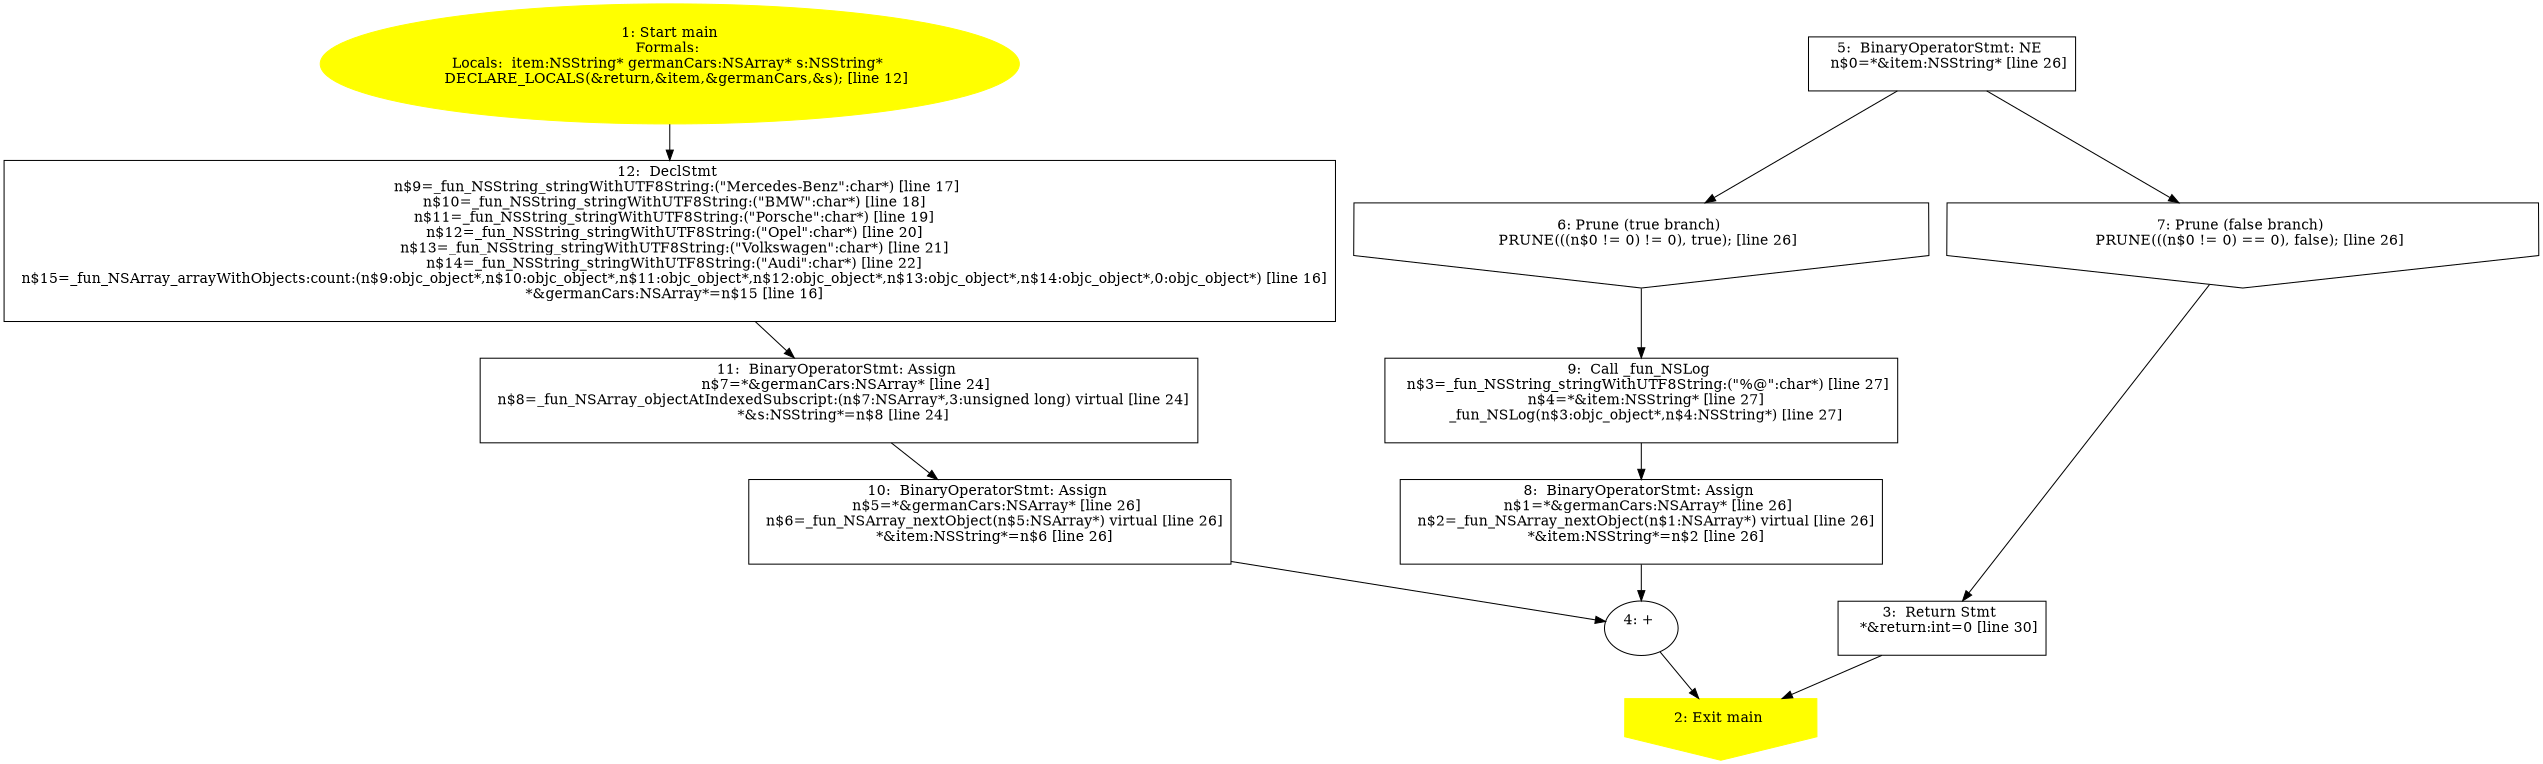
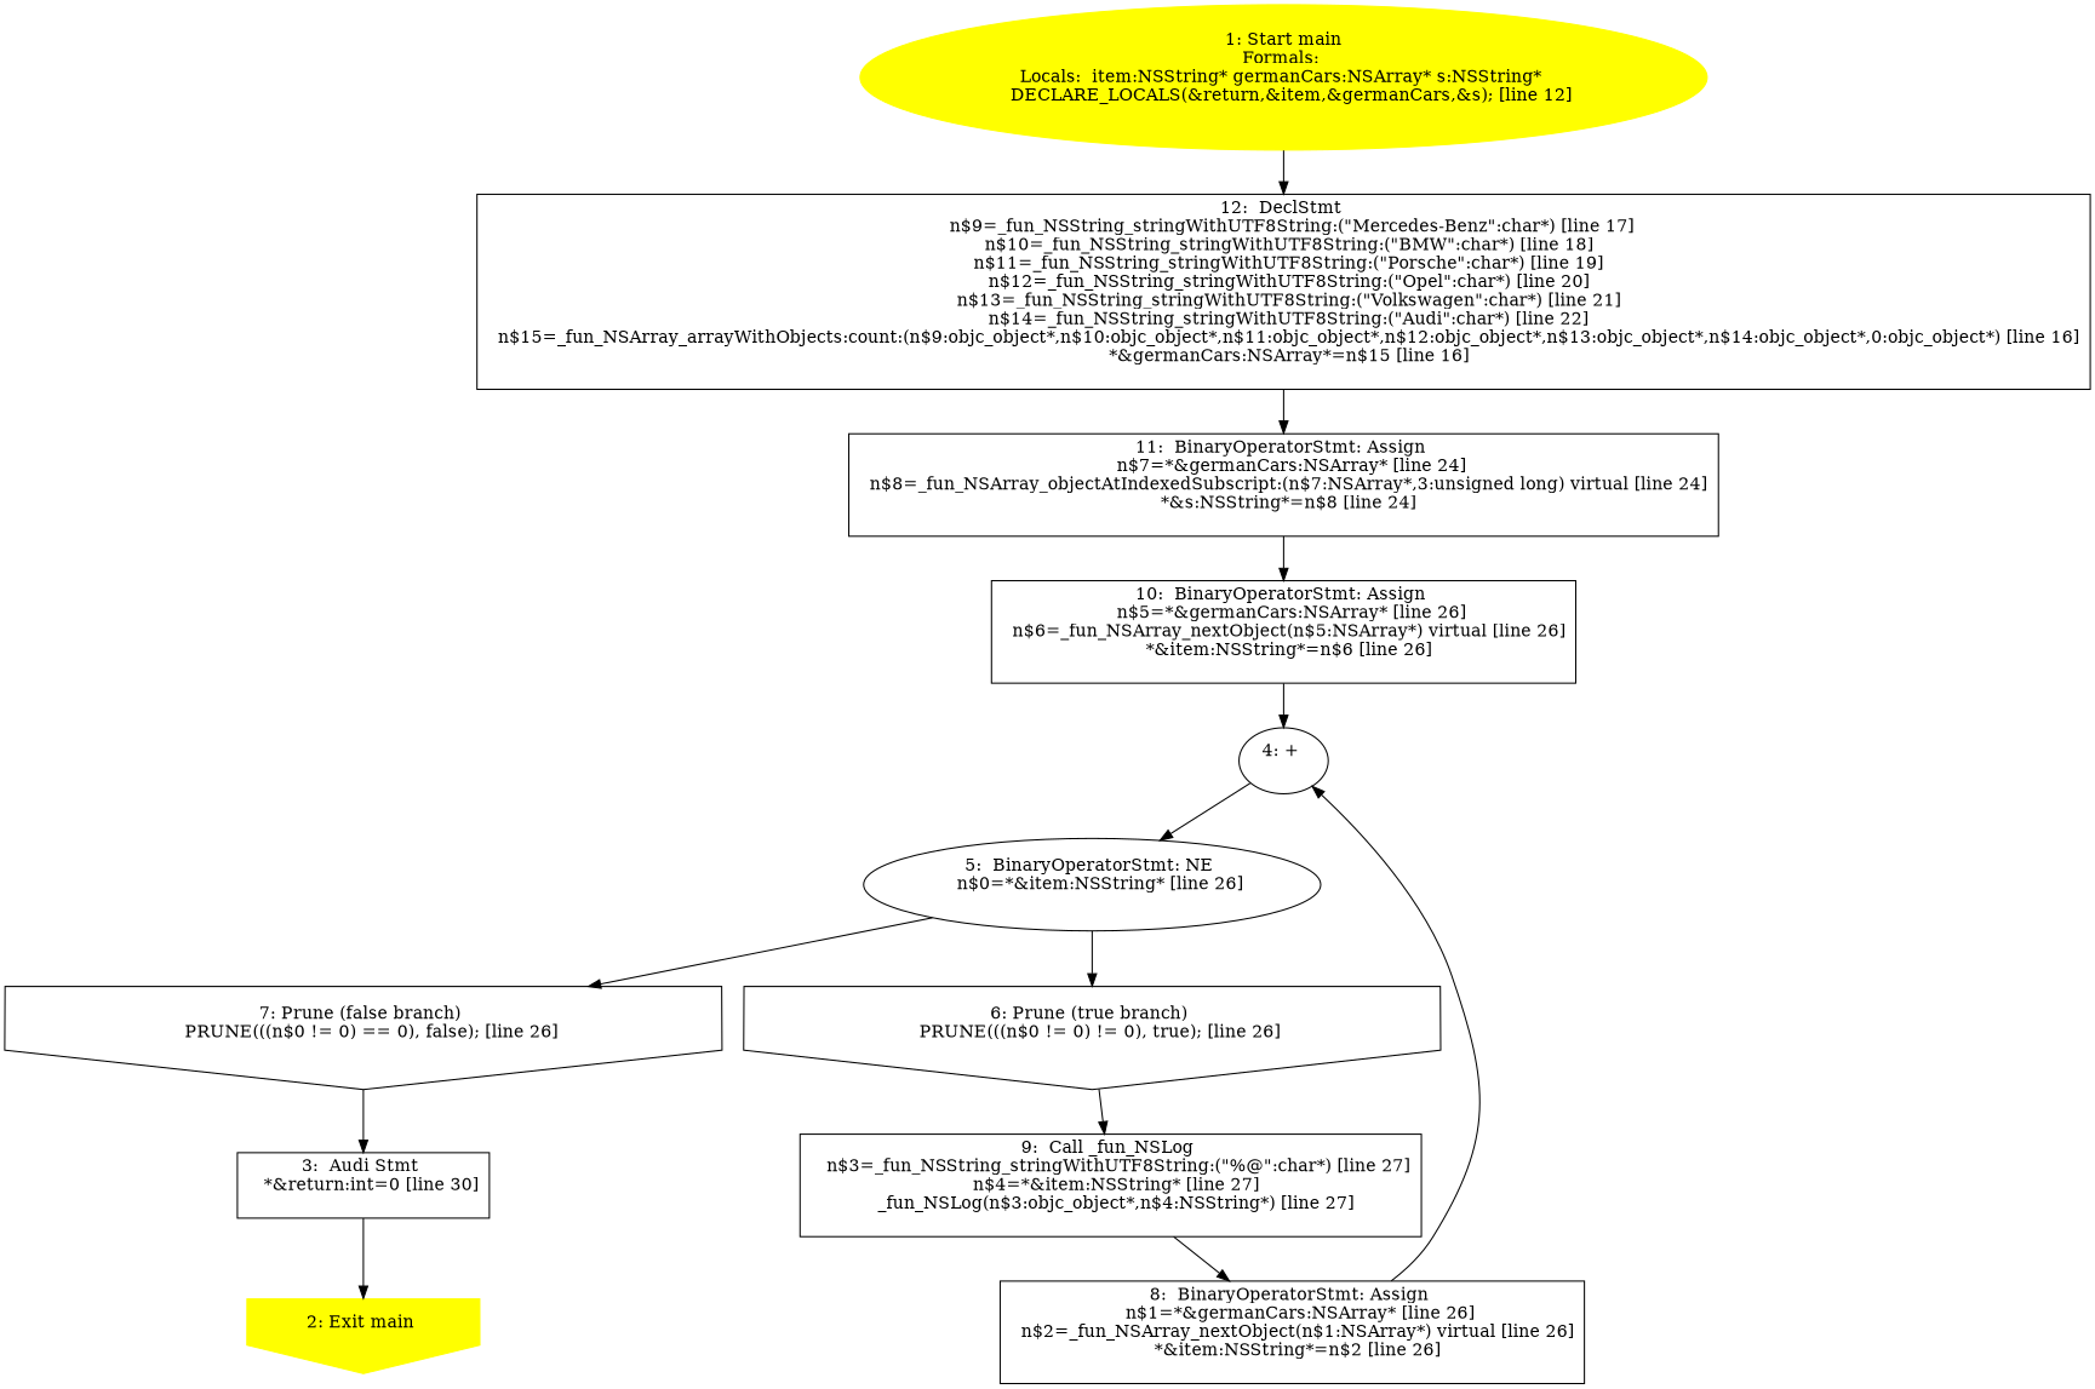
  digraph {
    node [shape=box]
    n1 [color=yellow label="1: Start main\nFormals: \nLocals:  item:NSString* germanCars:NSArray* s:NSString* \n   DECLARE_LOCALS(&return,&item,&germanCars,&s); [line 12]\n " style=filled shape=""]
    n2 [label="12:  DeclStmt \n   n$9=_fun_NSString_stringWithUTF8String:(\"Mercedes-Benz\":char*) [line 17]\n  n$10=_fun_NSString_stringWithUTF8String:(\"BMW\":char*) [line 18]\n  n$11=_fun_NSString_stringWithUTF8String:(\"Porsche\":char*) [line 19]\n  n$12=_fun_NSString_stringWithUTF8String:(\"Opel\":char*) [line 20]\n  n$13=_fun_NSString_stringWithUTF8String:(\"Volkswagen\":char*) [line 21]\n  n$14=_fun_NSString_stringWithUTF8String:(\"Audi\":char*) [line 22]\n  n$15=_fun_NSArray_arrayWithObjects:count:(n$9:objc_object*,n$10:objc_object*,n$11:objc_object*,n$12:objc_object*,n$13:objc_object*,n$14:objc_object*,0:objc_object*) [line 16]\n  *&germanCars:NSArray*=n$15 [line 16]\n "]
    n3 [label="11:  BinaryOperatorStmt: Assign \n   n$7=*&germanCars:NSArray* [line 24]\n  n$8=_fun_NSArray_objectAtIndexedSubscript:(n$7:NSArray*,3:unsigned long) virtual [line 24]\n  *&s:NSString*=n$8 [line 24]\n "]
    n4 [label="10:  BinaryOperatorStmt: Assign \n   n$5=*&germanCars:NSArray* [line 26]\n  n$6=_fun_NSArray_nextObject(n$5:NSArray*) virtual [line 26]\n  *&item:NSString*=n$6 [line 26]\n "]
    n5 [color=yellow label="2: Exit main \n  " shape=invhouse style=filled]
-   n6 [label="3:  Return Stmt \n   *&return:int=0 [line 30]\n "]
+   n6 [label="3:  Audi Stmt \n   *&return:int=0 [line 30]\n "]
    n7 [label="4: + \n  " shape=""]
-   n8 [label="5:  BinaryOperatorStmt: NE \n   n$0=*&item:NSString* [line 26]\n "]
+   n8 [label="5:  BinaryOperatorStmt: NE \n   n$0=*&item:NSString* [line 26]\n " shape=ellipse]
    n9 [label="6: Prune (true branch) \n   PRUNE(((n$0 != 0) != 0), true); [line 26]\n " shape=invhouse]
    n10 [label="7: Prune (false branch) \n   PRUNE(((n$0 != 0) == 0), false); [line 26]\n " shape=invhouse]
    n11 [label="9:  Call _fun_NSLog \n   n$3=_fun_NSString_stringWithUTF8String:(\"%@\":char*) [line 27]\n  n$4=*&item:NSString* [line 27]\n  _fun_NSLog(n$3:objc_object*,n$4:NSString*) [line 27]\n "]
    n12 [label="8:  BinaryOperatorStmt: Assign \n   n$1=*&germanCars:NSArray* [line 26]\n  n$2=_fun_NSArray_nextObject(n$1:NSArray*) virtual [line 26]\n  *&item:NSString*=n$2 [line 26]\n "]
    n1 -> n2
    n2 -> n3
    n3 -> n4
    n4 -> n7
    n6 -> n5
-   n7 -> n5
+   n7 -> n8
    n8 -> n9
    n8 -> n10
    n9 -> n11
    n10 -> n6
    n11 -> n12
    n12 -> n7
  }
